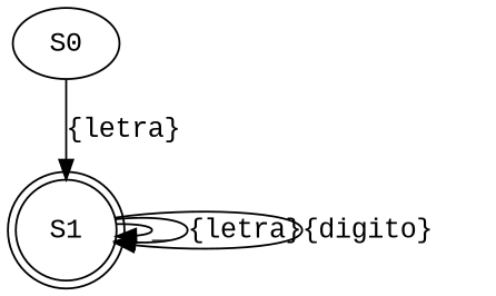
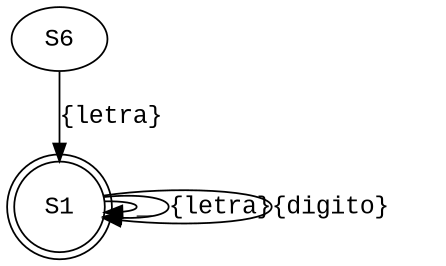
  digraph {
    fontname="Liberation Mono"
    node [fontname="Liberation Mono"]
    edge [fontname="Liberation Mono"]
    S1 [shape=doublecircle]
-   S0
+   S0 [label=S6]
    S1 -> S1 [label=_]
    S1 -> S1 [label="{letra}"]
    S1 -> S1 [label="{digito}"]
    S0 -> S1 [label="{letra}"]
  }
